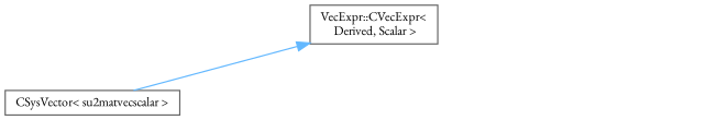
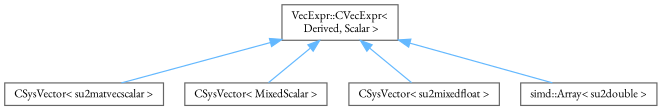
  digraph {
    fontname="EB Garamond"
    rankdir=TB
    node [color=grey40 fillcolor=white fontname="EB Garamond" fontsize=10 shape=box style=filled]
    edge [color=steelblue1 dir=back fontname="EB Garamond" fontsize=10 labelfontname=Helvetica labelfontsize=10 style=solid]
    n1 [height=0.2 label="VecExpr::CVecExpr\<\l Derived, Scalar \>" width=0.4]
    n2 [height=0.2 label="CSysVector\< su2matvecscalar \>" width=0.4]
+   n3 [height=0.2 label="CSysVector\< MixedScalar \>" width=0.4]
+   n4 [height=0.2 label="CSysVector\< su2mixedfloat \>" width=0.4]
+   n5 [height=0.2 label="simd::Array\< su2double \>" width=0.4]
    n1 -> n2
+   n1 -> n3
+   n1 -> n4
+   n1 -> n5
  }
